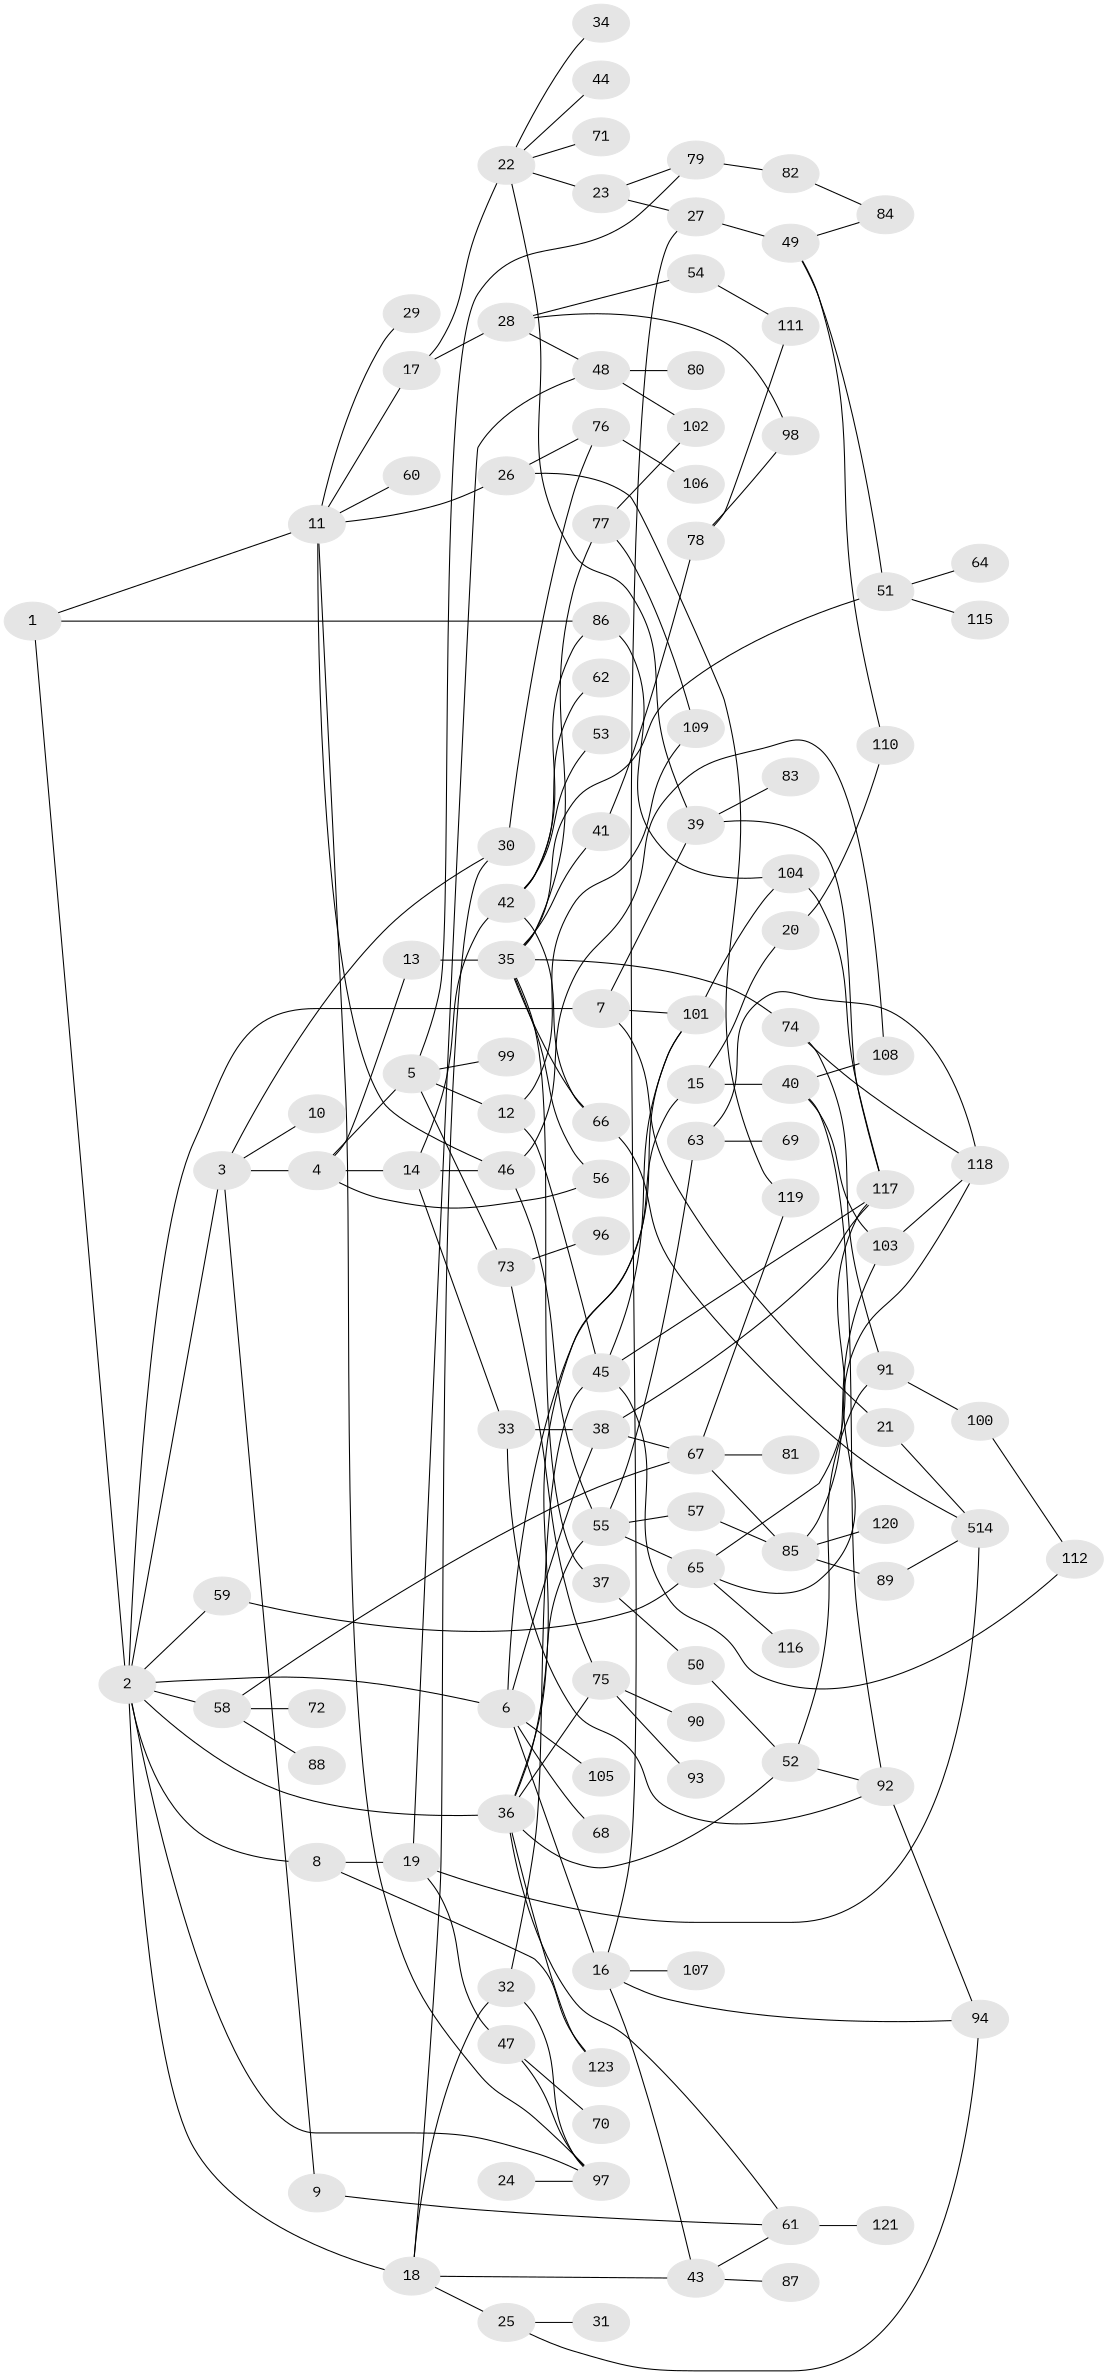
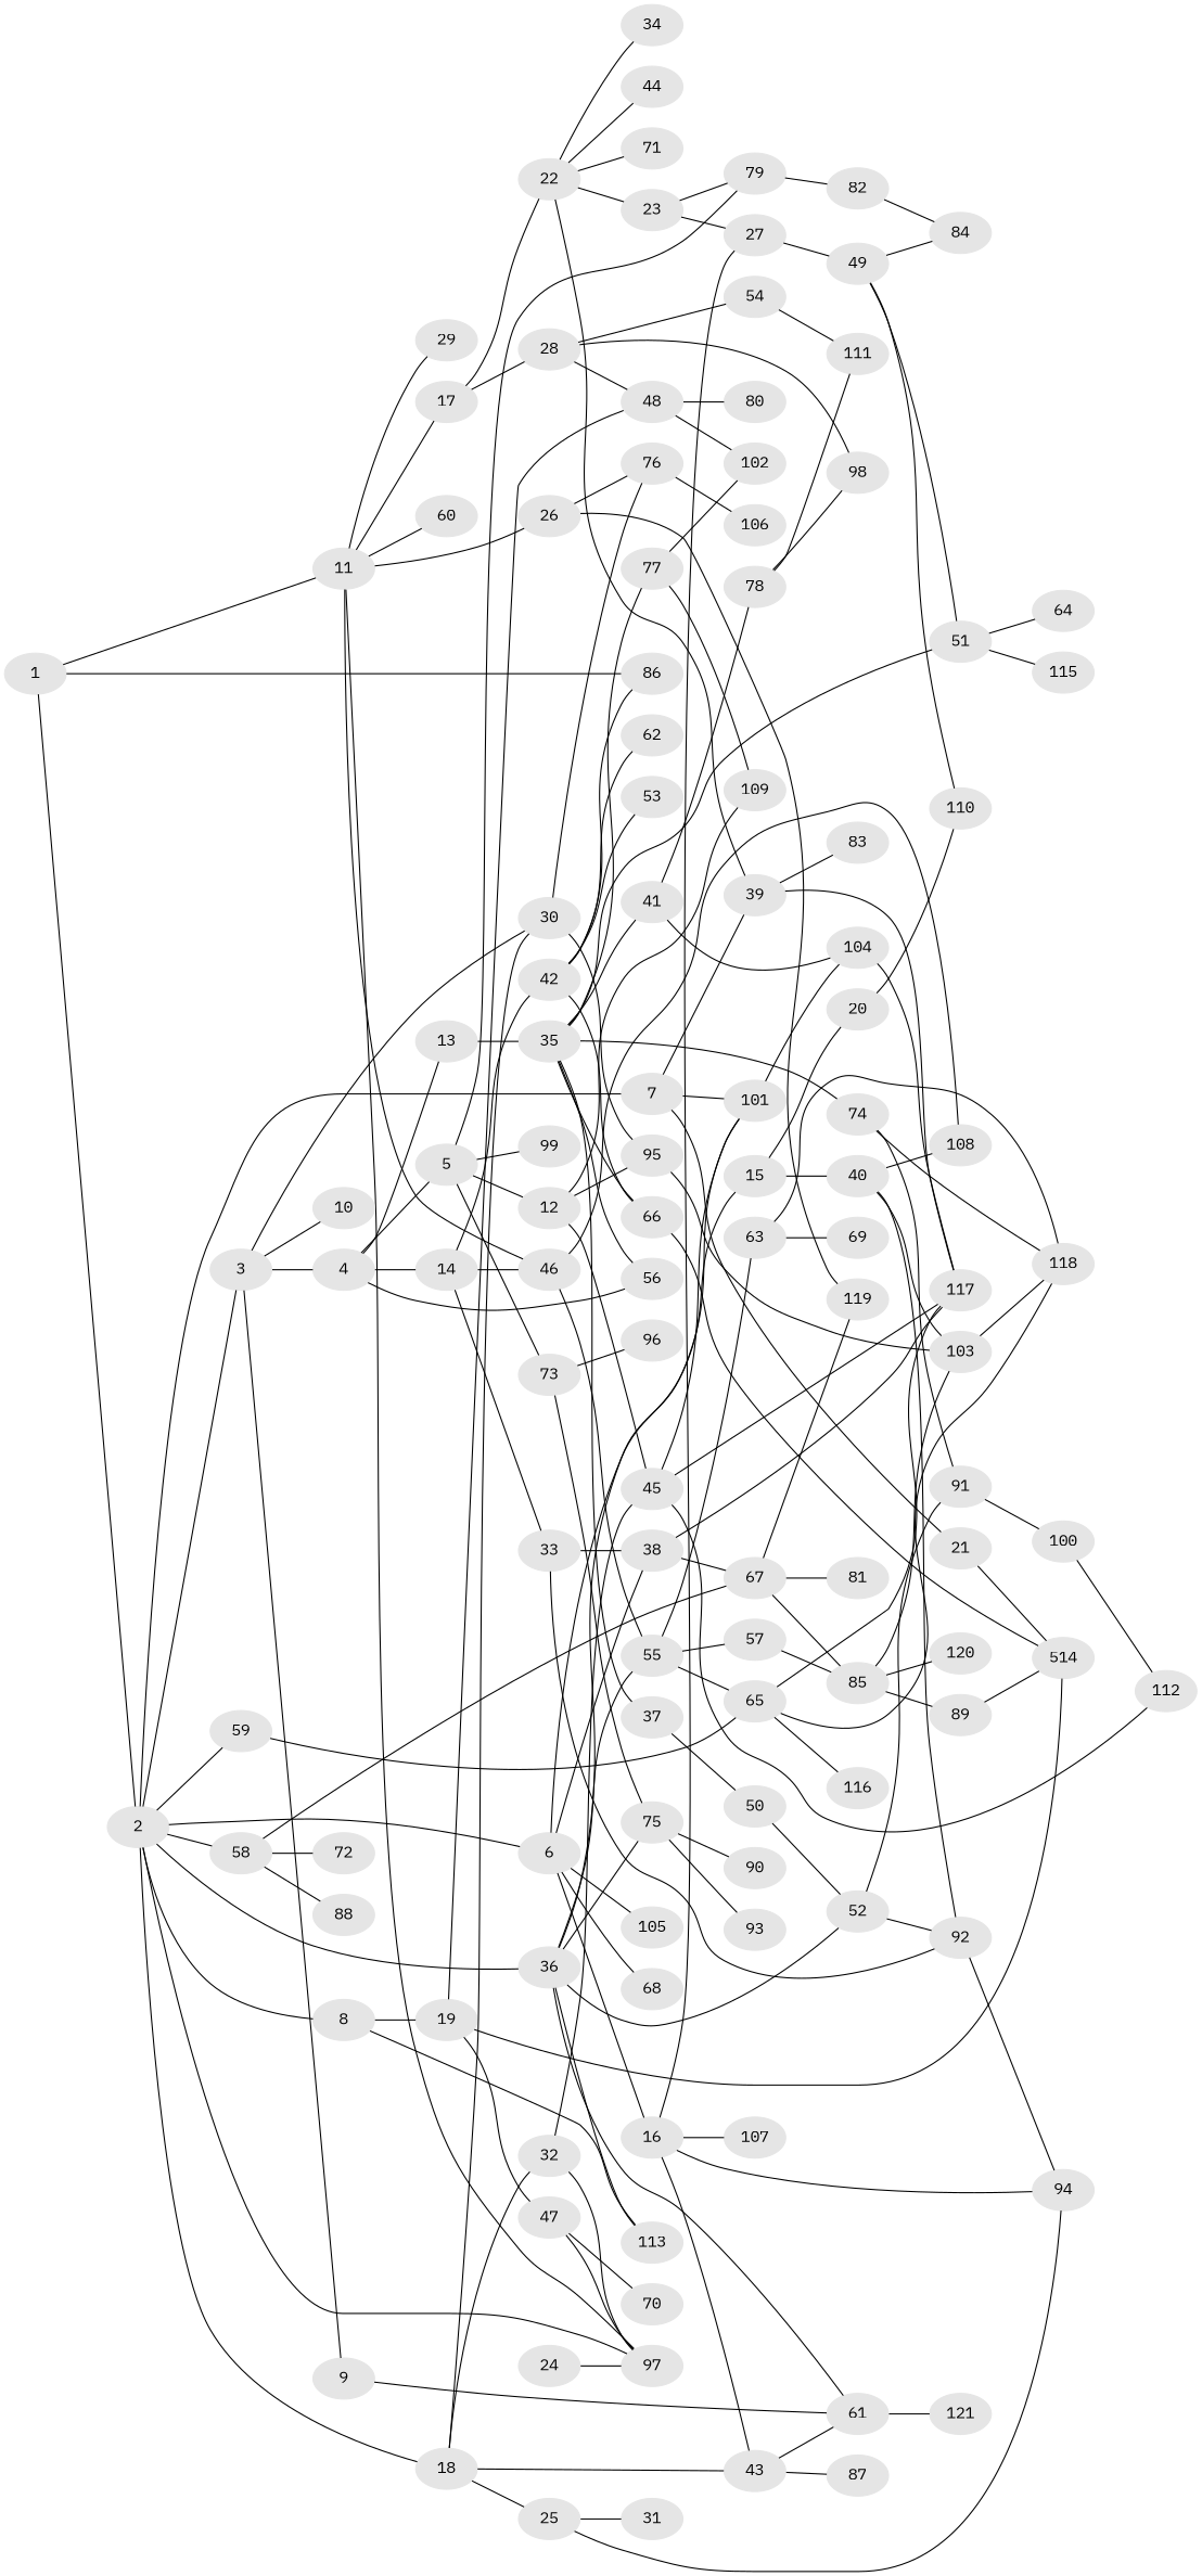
  graph {
    fontname="IBM Plex Mono"
    rankdir=LR
    node [color=gray90 fontname="IBM Plex Mono" style=filled]
    edge [fontname="IBM Plex Mono"]
    1
    2
    11
    86
    3
    6
    7
    8
    18
    36
    58
    59
    97
    17
    26
    29
    46
    60
    4
    9
    10
    30
    15
    16
    38
    68
    105
    21
    39
    101
    19
-   113 [label=123]
+   113
    43
    25
    32
    61
    52
    55
    75
    67
    72
    88
    65
    5
    13
    14
    56
+   95
    76
    12
    73
    79
    99
    35
    33
    42
    45
    109
    96
    82
    20
    40
    27
    94
    107
    117
    n67 [label=514]
    24
    83
    104
    47
    48
    121
    22
    28
    119
    108
    112
    103
    37
    41
    51
    66
    74
    77
    92
    53
    62
    110
    49
    87
    23
    34
    44
    71
    54
    98
    31
    70
    80
    102
    106
    84
    111
    50
    78
    64
    115
    91
    118
    57
    63
    90
    93
    85
    81
    100
    69
    116
    89
    120
    1 -- 2
    1 -- 11
    1 -- 86
    2 -- 3
    2 -- 6
    2 -- 7
    2 -- 8
    2 -- 18
    2 -- 36
    2 -- 58
    2 -- 59
    2 -- 97
    11 -- 97
    11 -- 17
    11 -- 26
    11 -- 29
    11 -- 46
    11 -- 60
    3 -- 4
    3 -- 9
    3 -- 10
    3 -- 30
    6 -- 15
    6 -- 16
    6 -- 38
    6 -- 68
    6 -- 105
    7 -- 21
    7 -- 39
    7 -- 101
    8 -- 19
    8 -- 113
    18 -- 30
    18 -- 43
    18 -- 25
    18 -- 32
    36 -- 101
    36 -- 113
    36 -- 61
    36 -- 52
    36 -- 55
    36 -- 75
    58 -- 67
    58 -- 72
    58 -- 88
    59 -- 65
    17 -- 22
    17 -- 28
    26 -- 76
    26 -- 119
    46 -- 55
    46 -- 108
    4 -- 5
    4 -- 13
    4 -- 14
    4 -- 56
    9 -- 61
+   30 -- 95
    30 -- 76
    15 -- 20
    15 -- 40
    16 -- 43
    16 -- 27
    16 -- 94
    16 -- 107
    38 -- 67
    38 -- 117
    21 -- n67
    39 -- 117
    39 -- 83
    101 -- 104
    19 -- n67
    19 -- 47
    19 -- 48
    43 -- 61
    43 -- 87
    25 -- 94
    25 -- 31
    32 -- 97
    32 -- 45
    61 -- 121
    52 -- 92
    52 -- 91
    55 -- 65
    55 -- 57
    55 -- 63
    75 -- 90
    75 -- 93
    67 -- 119
    67 -- 85
    67 -- 81
    65 -- 117
    65 -- 118
    65 -- 116
    5 -- 12
    5 -- 73
    5 -- 79
    5 -- 99
    13 -- 35
    14 -- 46
    14 -- 33
    14 -- 42
+   95 -- 103
    76 -- 106
+   12 -- 95
    12 -- 45
    12 -- 109
    73 -- 75
    73 -- 96
    79 -- 82
    35 -- 56
    35 -- 37
    35 -- 41
    35 -- 51
    35 -- 66
    35 -- 74
    35 -- 77
    33 -- 38
    33 -- 92
    42 -- 86
    42 -- 66
    42 -- 53
    42 -- 62
    45 -- 101
    45 -- 117
    45 -- 112
    82 -- 84
    20 -- 110
    40 -- 108
    40 -- 103
    40 -- 92
    27 -- 49
    24 -- 97
    104 -- 117
    47 -- 97
    47 -- 70
    48 -- 80
    48 -- 102
    22 -- 39
    22 -- 23
    22 -- 34
    22 -- 44
    22 -- 71
    28 -- 48
    28 -- 54
    28 -- 98
    103 -- 118
    37 -- 50
-   86 -- 104
+   41 -- 104
    41 -- 78
    51 -- 64
    51 -- 115
    66 -- n67
    74 -- 91
    74 -- 118
    77 -- 109
    77 -- 102
    92 -- 94
    49 -- 51
    49 -- 110
    49 -- 84
    23 -- 79
    23 -- 27
    54 -- 111
    50 -- 52
    78 -- 98
    78 -- 111
    91 -- 100
    57 -- 85
    63 -- 118
    63 -- 69
    85 -- 103
    85 -- 89
    85 -- 120
    100 -- 112
    89 -- n67
  }
